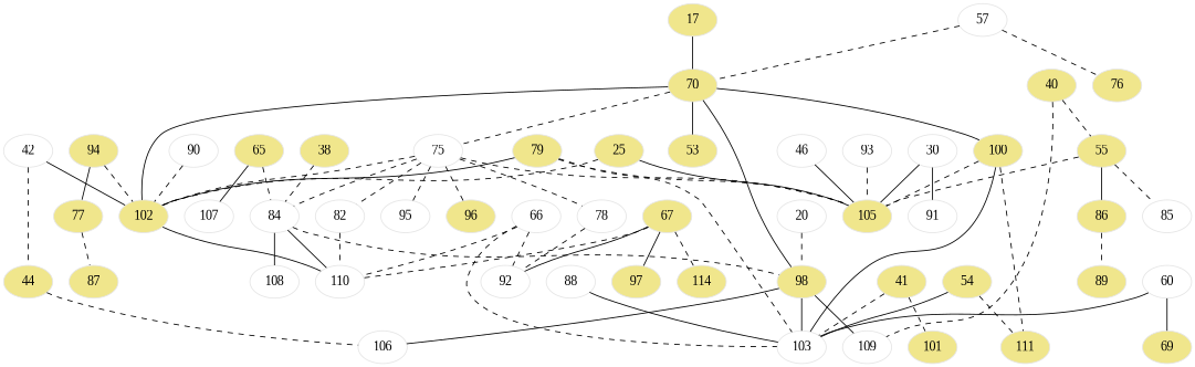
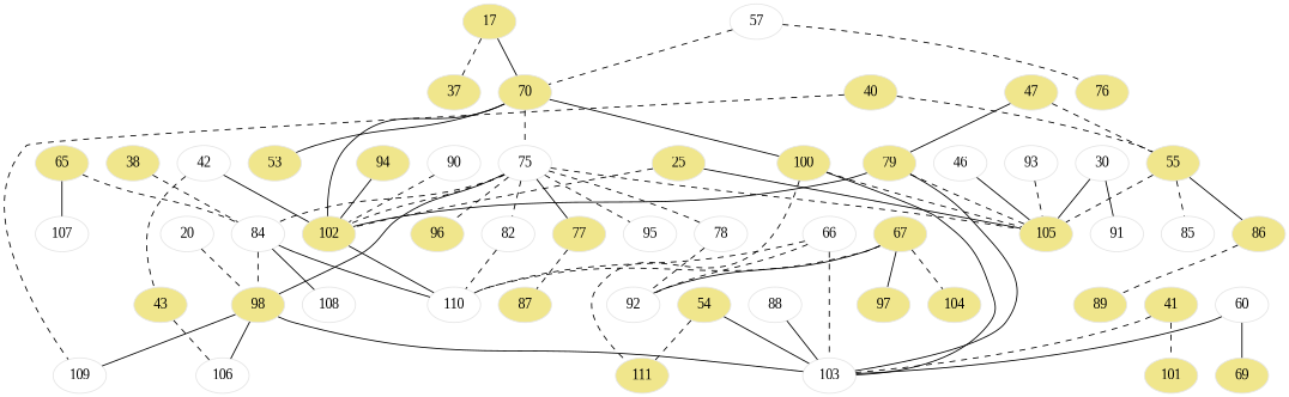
  graph {
    fontname="Liberation Serif"
    node [color=gray90 fillcolor=khaki fontname="Liberation Serif" style=filled]
    edge [fontname="Liberation Serif" style=dashed]
    17 [super="+9"]
+   37
    70 [super="+4"]
    98 [super="+71+36"]
    102 [super="+51+58+52+49+99"]
    75 [fillcolor=white super="+32+34+68"]
    n7 [label=53]
    100 [super="+7+19"]
    20 [fillcolor=white super="+5+15"]
    109 [fillcolor=white]
    103 [fillcolor=white super="+35+33+48"]
    106 [fillcolor=white]
    110 [fillcolor=white super="+73"]
    25
    105 [super="+72+21"]
    91 [fillcolor=white super="+50"]
    30 [fillcolor=white]
    84 [fillcolor=white super="+22+23+81"]
    108 [fillcolor=white]
    38
    55 [super="+26"]
    85 [fillcolor=white]
    86 [super="+43+56"]
    40
    41
    101
    42 [fillcolor=white]
-   44
+   44 [label=43]
    46 [fillcolor=white]
+   47 [super="+27"]
    79 [super="+13+61"]
    54
    111
    89
    57 [fillcolor=white]
    76
    60 [fillcolor=white]
    69
    65
    107 [fillcolor=white]
    66 [fillcolor=white]
    92 [fillcolor=white]
    67 [super="+63"]
    97
-   104 [label=114]
+   104
    77
    78 [fillcolor=white super="+74"]
    82 [fillcolor=white super="+80"]
    95 [fillcolor=white]
    96
    87
    88 [fillcolor=white]
    90 [fillcolor=white]
    93 [fillcolor=white]
    94
+   17 -- 37
    17 -- 70 [style=solid]
-   70 -- 98 [style=solid weight=2]
+   75 -- 98 [style=solid weight=2]
    70 -- 102 [style=solid weight=2]
    70 -- 75 [weight=2]
    70 -- n7 [style=solid]
    70 -- 100 [style=solid]
    98 -- 109 [style=solid]
    98 -- 103 [style=solid weight=2]
    98 -- 106 [style=solid]
    102 -- 110 [style=solid]
    75 -- 102 [weight=2]
    75 -- 105 [weight=2]
    75 -- 84 [weight=3]
-   94 -- 77 [style=solid]
+   75 -- 77 [style=solid]
    75 -- 78 [weight=2]
    75 -- 82
    75 -- 95
    75 -- 96
    100 -- 103 [style=solid]
    100 -- 105
    100 -- 111
    20 -- 98 [weight=2]
    25 -- 102
    25 -- 105 [style=solid]
    30 -- 105 [style=solid weight=2]
    30 -- 91 [style=solid weight=2]
    84 -- 98 [weight=2]
    84 -- 110 [style=solid]
    84 -- 108 [style=solid]
    38 -- 84
    55 -- 105 [weight=2]
    55 -- 85
    55 -- 86 [style=solid]
    86 -- 89
    40 -- 109
    40 -- 55
    41 -- 103
    41 -- 101
    42 -- 102 [style=solid]
    42 -- 44
    44 -- 106
    46 -- 105 [style=solid]
+   47 -- 55 [weight=2]
+   47 -- 79 [style=solid]
    79 -- 102 [style=solid weight=2]
-   79 -- 103
+   79 -- 103 [style=solid]
    79 -- 105
    54 -- 103 [style=solid weight=2]
    54 -- 111
    57 -- 70
    57 -- 76
    60 -- 103 [style=solid]
    60 -- 69 [style=solid]
    65 -- 84
    65 -- 107 [style=solid]
    66 -- 103 [weight=2]
    66 -- 110
    66 -- 92
    67 -- 110
    67 -- 92 [style=solid weight=2]
    67 -- 97 [style=solid]
    67 -- 104
    77 -- 87
    78 -- 92
    82 -- 110
    88 -- 103 [style=solid]
    90 -- 102
    93 -- 105
-   94 -- 102
+   94 -- 102 [style=solid]
  }
